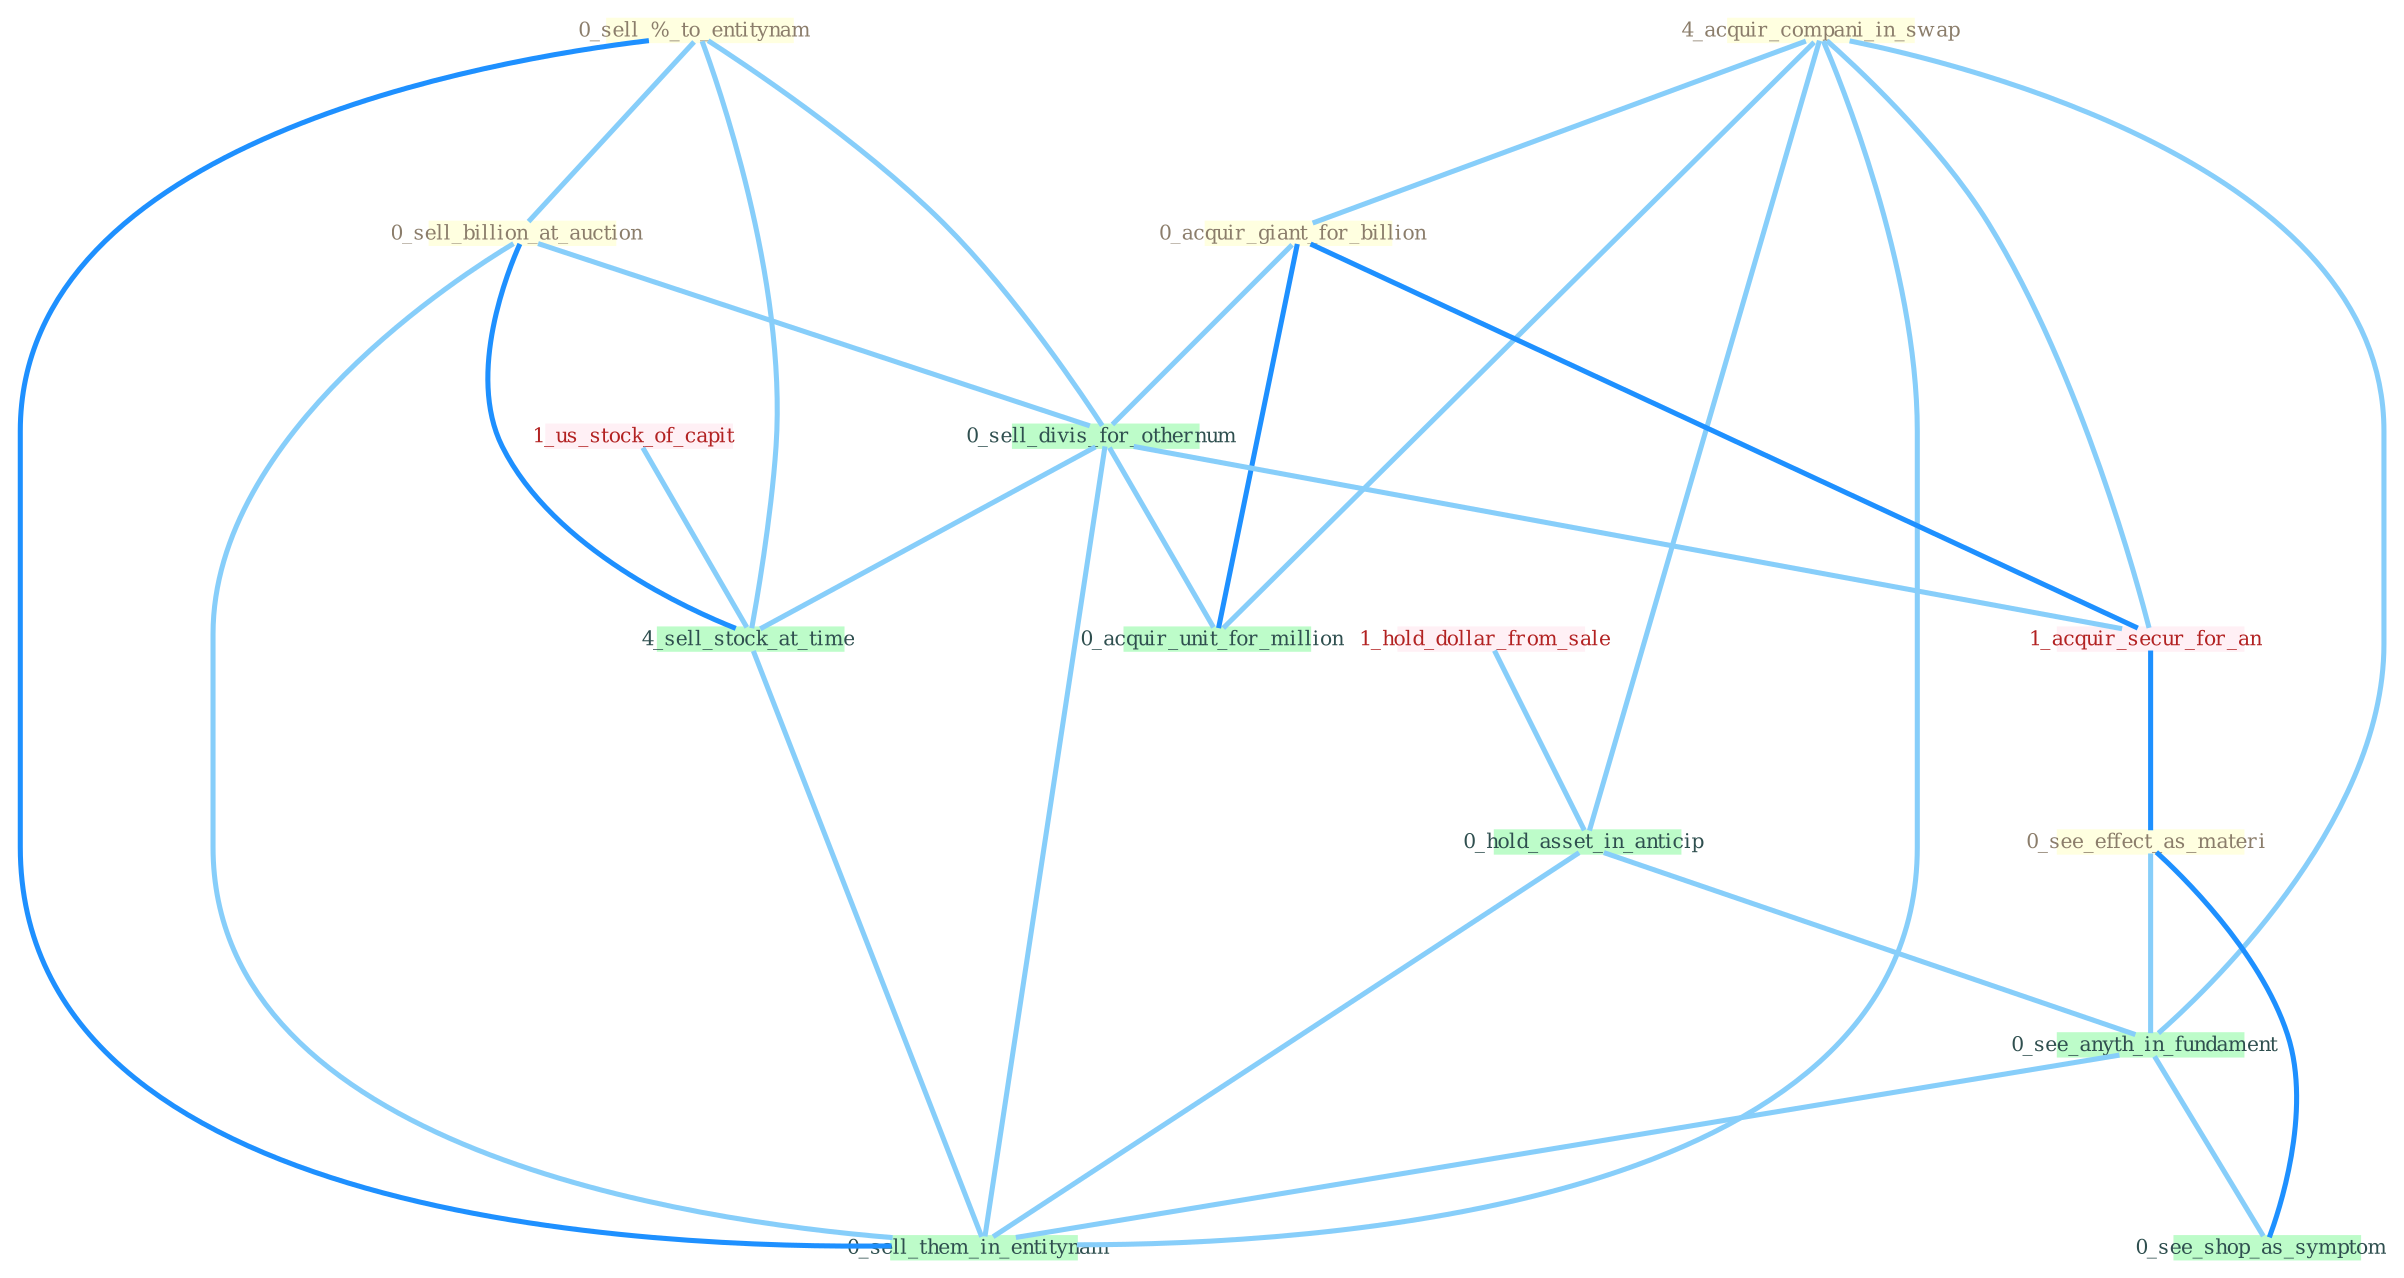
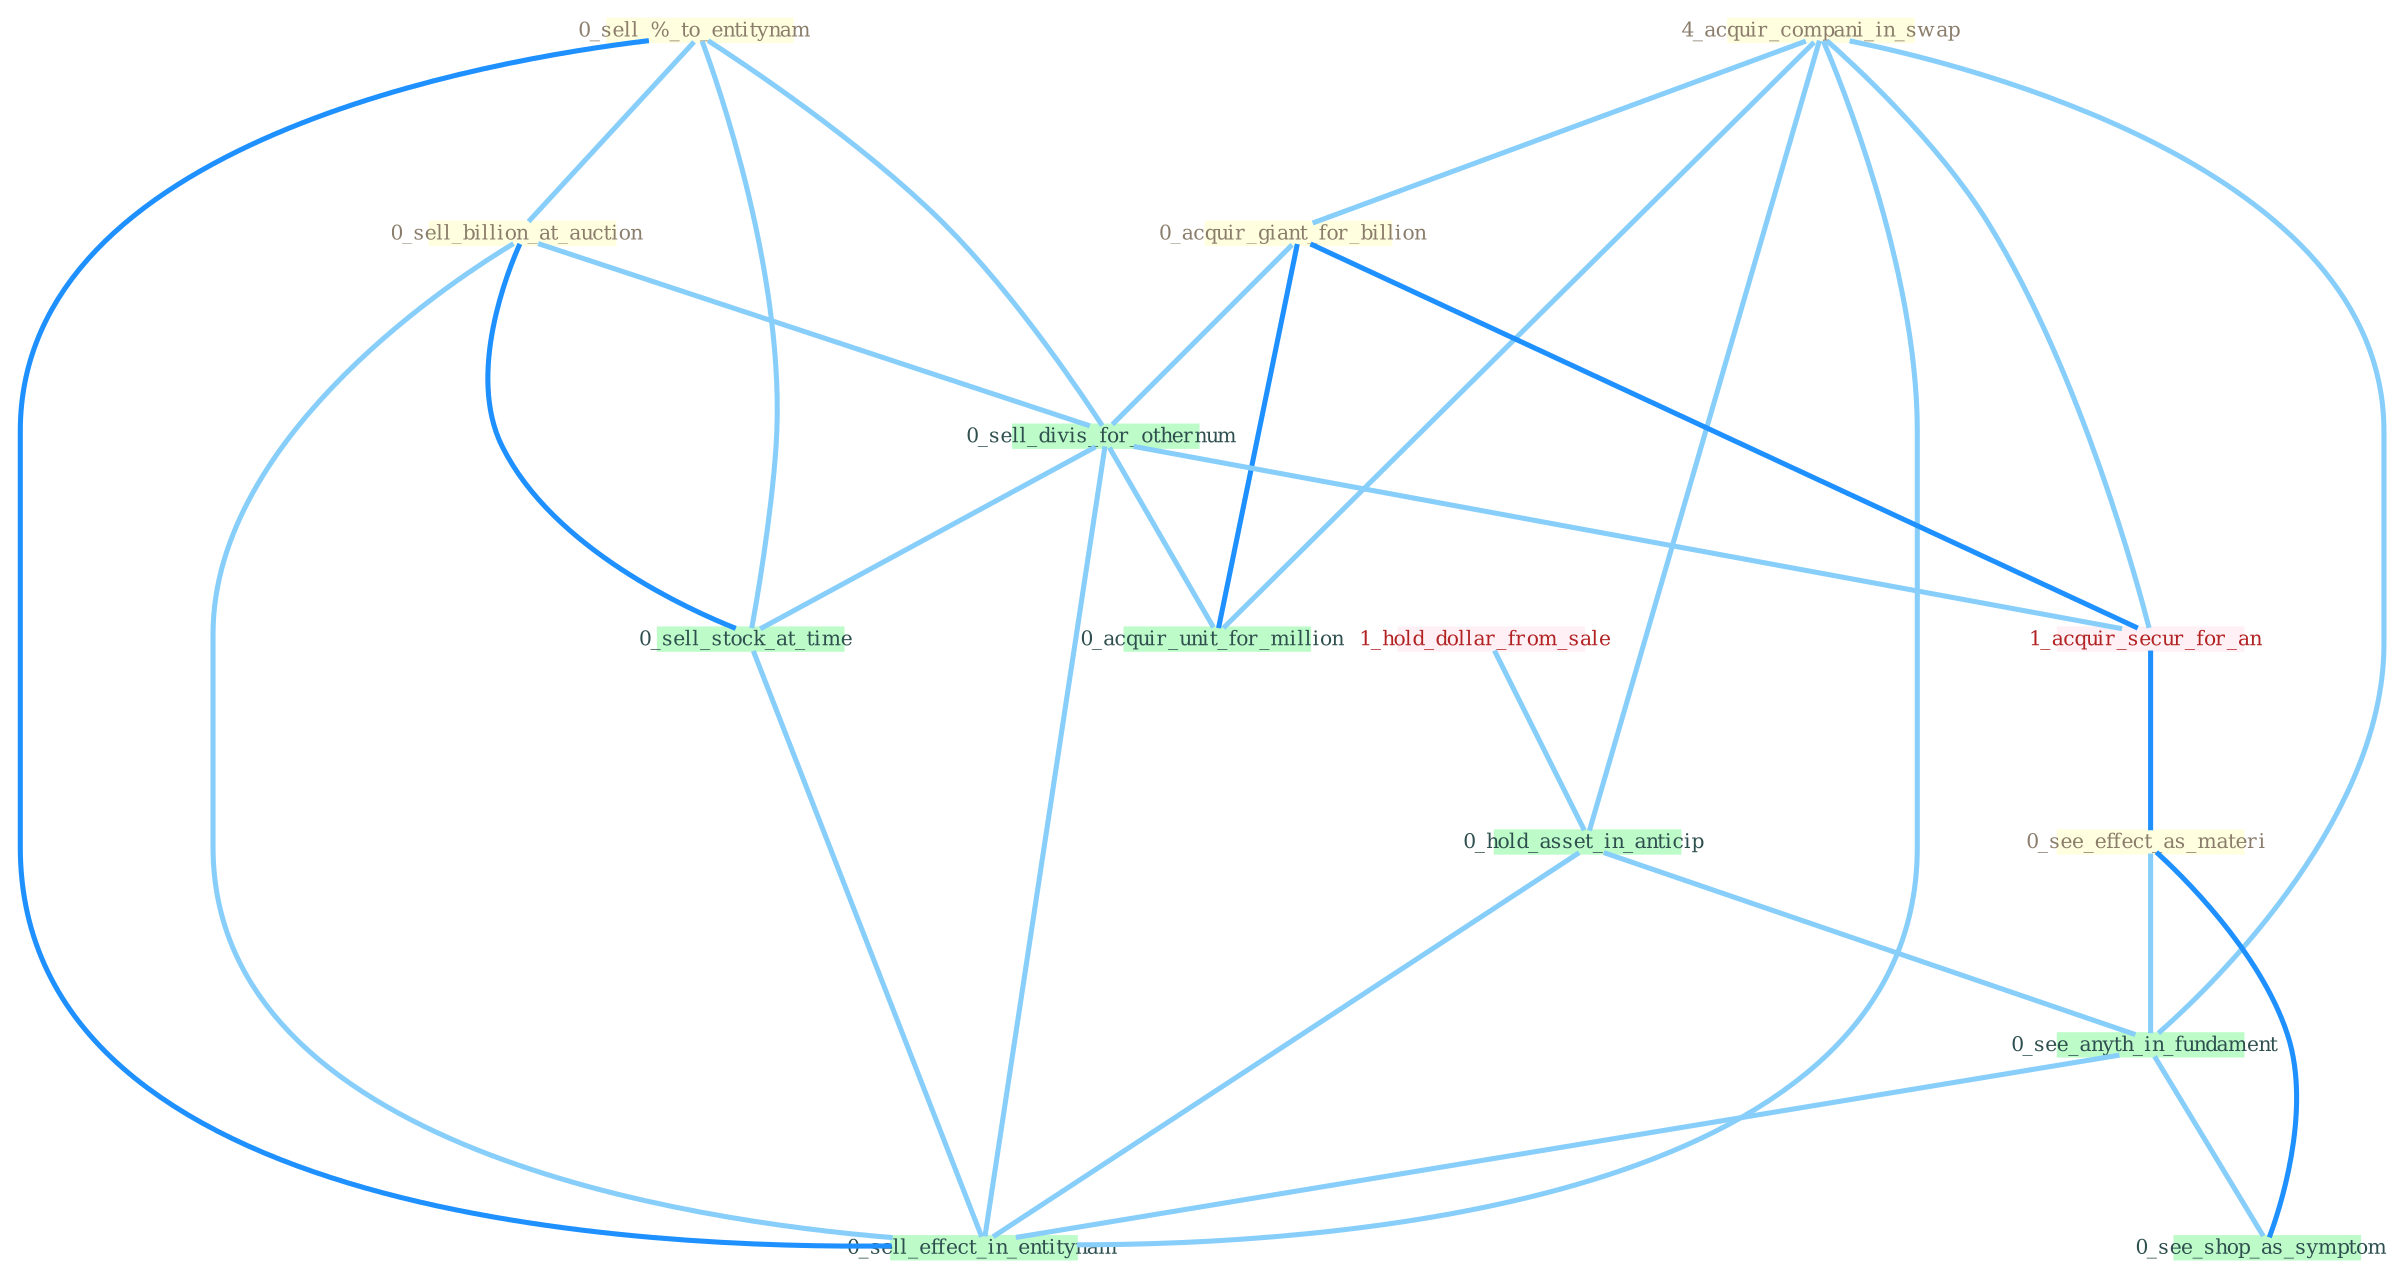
  graph {
    node [color="#BDFCC9" fixedsize=true fontcolor="#2f4f4f" fontsize=4 shape=polygon style=filled]
    edge [color="#87cefa" w=1]
    "0_sell_%_to_entitynam " [color="#ffffe0" fontcolor="#8b7d6b" height=.06 width=.5]
    n2 [color="#ffffe0" fontcolor="#8b7d6b" height=.06 label="4_acquir_compani_in_swap" width=.5]
    "0_see_effect_as_materi " [color="#ffffe0" fontcolor="#8b7d6b" height=.06 width=.5]
    "0_sell_billion_at_auction " [color="#ffffe0" fontcolor="#8b7d6b" height=.06 width=.5]
    "0_acquir_giant_for_billion " [color="#ffffe0" fontcolor="#8b7d6b" height=.06 width=.5]
    "1_acquir_secur_for_an " [color="#fff0f5" fontcolor="#b22222" height=.06 width=.5]
-   "1_us_stock_of_capit " [color="#fff0f5" fontcolor="#b22222" height=.06 width=.5]
    "1_hold_dollar_from_sale " [color="#fff0f5" fontcolor="#b22222" height=.06 width=.5]
    "0_sell_divis_for_othernum " [height=.06 width=.5]
-   "0_sell_stock_at_time " [height=.06 width=.5 label="4_sell_stock_at_time"]
-   "0_sell_them_in_entitynam " [height=.06 width=.5]
+   "0_sell_stock_at_time " [height=.06 width=.5]
+   "0_sell_them_in_entitynam " [height=.06 width=.5 label="0_sell_effect_in_entitynam"]
    "0_hold_asset_in_anticip " [height=.06 width=.5]
    "0_see_anyth_in_fundament " [height=.06 width=.5]
    "0_acquir_unit_for_million " [height=.06 width=.5]
    "0_see_shop_as_symptom " [height=.06 width=.5]
    subgraph sub_1 {
      "0_sell_%_to_entitynam "
      n2
      "0_see_effect_as_materi "
      "0_sell_billion_at_auction "
      "0_acquir_giant_for_billion "
    }
    subgraph sub_2 {
      "1_acquir_secur_for_an "
-     "1_us_stock_of_capit "
      "1_hold_dollar_from_sale "
    }
    "0_sell_%_to_entitynam " -- "0_sell_billion_at_auction "
    "0_sell_%_to_entitynam " -- "0_sell_divis_for_othernum "
    "0_sell_%_to_entitynam " -- "0_sell_stock_at_time "
    "0_sell_%_to_entitynam " -- "0_sell_them_in_entitynam " [color="#1e90ff" w=2]
    n2 -- "0_acquir_giant_for_billion "
    n2 -- "1_acquir_secur_for_an "
    n2 -- "0_sell_them_in_entitynam "
    n2 -- "0_hold_asset_in_anticip "
    n2 -- "0_see_anyth_in_fundament "
    n2 -- "0_acquir_unit_for_million "
    "0_see_effect_as_materi " -- "0_see_anyth_in_fundament "
    "0_see_effect_as_materi " -- "0_see_shop_as_symptom " [color="#1e90ff" w=2]
    "0_sell_billion_at_auction " -- "0_sell_divis_for_othernum "
    "0_sell_billion_at_auction " -- "0_sell_stock_at_time " [color="#1e90ff" w=2]
    "0_sell_billion_at_auction " -- "0_sell_them_in_entitynam "
    "0_acquir_giant_for_billion " -- "1_acquir_secur_for_an " [color="#1e90ff" w=2]
    "0_acquir_giant_for_billion " -- "0_sell_divis_for_othernum "
    "0_acquir_giant_for_billion " -- "0_acquir_unit_for_million " [color="#1e90ff" w=2]
    "1_acquir_secur_for_an " -- "0_see_effect_as_materi " [color="#1e90ff" w=2]
-   "1_us_stock_of_capit " -- "0_sell_stock_at_time "
    "1_hold_dollar_from_sale " -- "0_hold_asset_in_anticip "
    "0_sell_divis_for_othernum " -- "1_acquir_secur_for_an "
    "0_sell_divis_for_othernum " -- "0_sell_stock_at_time "
    "0_sell_divis_for_othernum " -- "0_sell_them_in_entitynam "
    "0_sell_divis_for_othernum " -- "0_acquir_unit_for_million "
    "0_sell_stock_at_time " -- "0_sell_them_in_entitynam "
    "0_hold_asset_in_anticip " -- "0_sell_them_in_entitynam "
    "0_hold_asset_in_anticip " -- "0_see_anyth_in_fundament "
    "0_see_anyth_in_fundament " -- "0_sell_them_in_entitynam "
    "0_see_anyth_in_fundament " -- "0_see_shop_as_symptom "
  }
